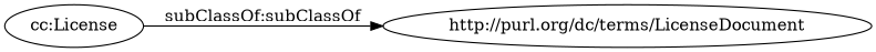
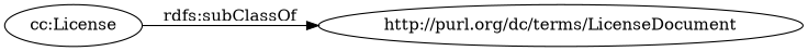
  digraph {
    rankdir=LR
    "cc:License"
    "http://purl.org/dc/terms/LicenseDocument"
-   "cc:License" -> "http://purl.org/dc/terms/LicenseDocument" [label="subClassOf:subClassOf"]
+   "cc:License" -> "http://purl.org/dc/terms/LicenseDocument" [label="rdfs:subClassOf"]
  }
